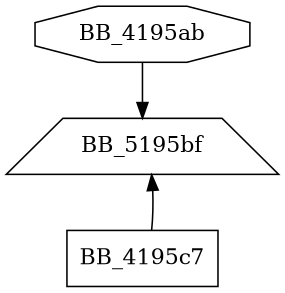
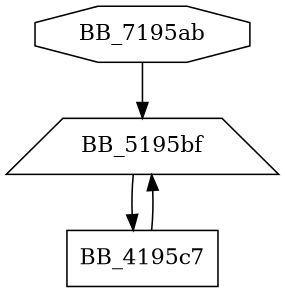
  digraph {
    n1 [label=BB_5195bf shape=trapezium]
-   BB_4195ab [shape=octagon]
+   BB_4195ab [shape=octagon label=BB_7195ab]
    BB_4195c7 [shape=box]
+   n1 -> BB_4195c7
    BB_4195ab -> n1
    BB_4195c7 -> n1
  }
